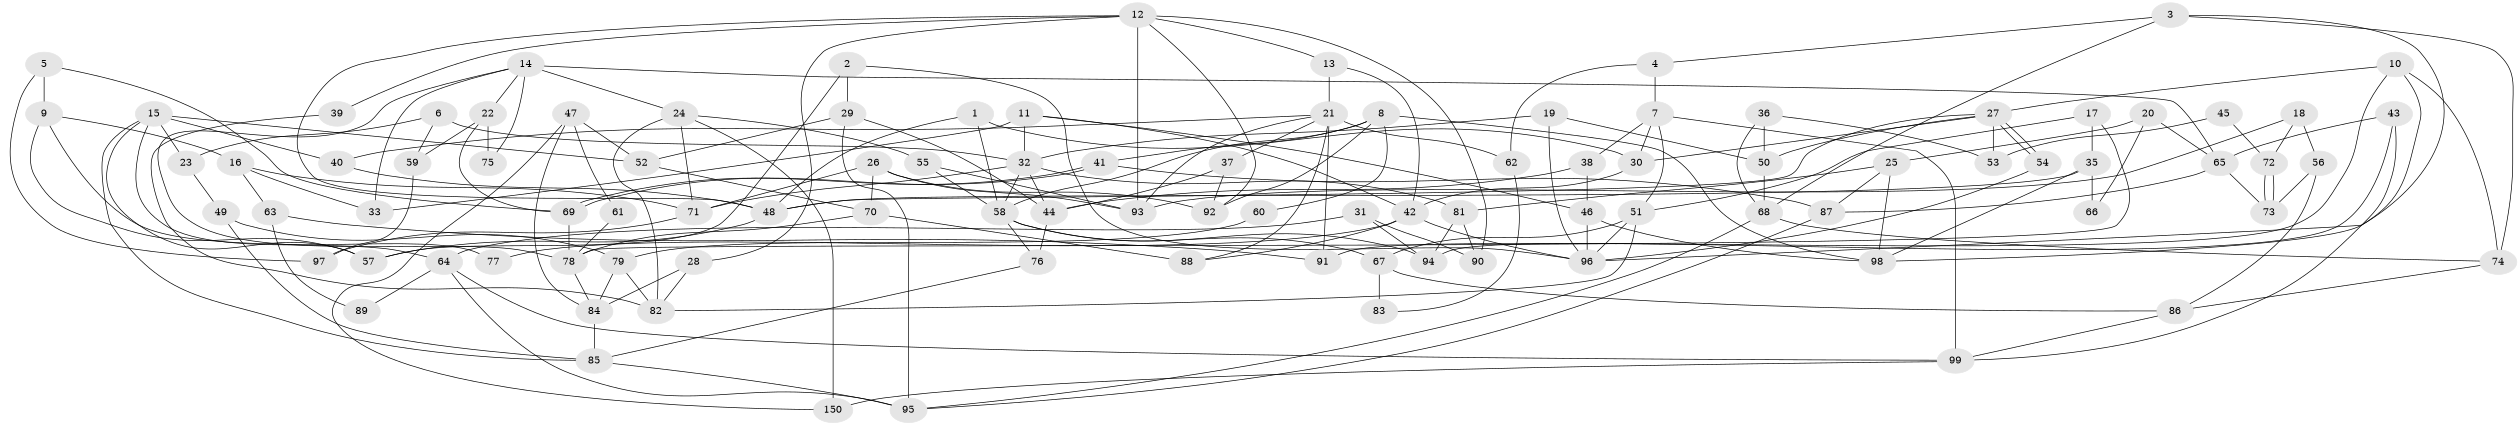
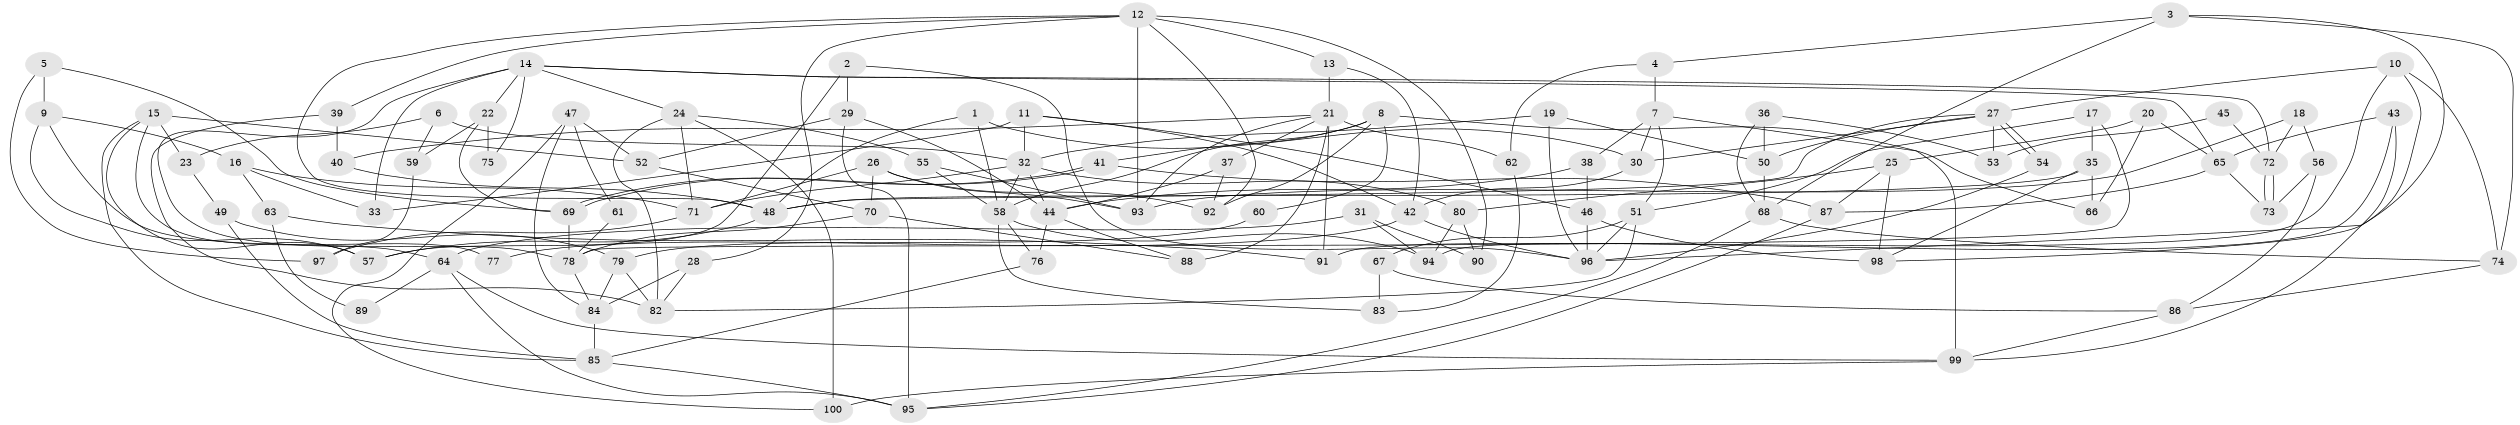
  graph {
    node [color=gray90 style=filled]
    1
    30
    48
    58
    42
    57
    94
    76
    83
    2
    29
    96
    52
    44
    95
    3
    4
    68
    74
    7
    62
    86
    38
    51
    99
    5
    9
    69
    97
    16
    64
    78
    6
    23
    32
    59
    49
    71
-   81
+   81 [label=80]
    46
    82
    67
-   100 [label=150]
+   100
    8
    41
    60
    92
    98
    87
    79
    33
    63
    89
    10
    27
    91
    50
    53
    54
    11
    77
    88
    12
    13
    28
    39
    90
    93
    21
    84
    40
    37
    14
    22
    24
    65
    72
    75
    55
    73
    15
    85
    70
    17
    35
    66
    18
    56
    19
    20
    25
    26
    31
    36
    43
    45
    47
    61
    1 -- 30
    1 -- 48
    1 -- 58
    30 -- 42
    48 -- 57
    58 -- 94
    58 -- 76
-   58 -- 67
+   58 -- 83
    42 -- 96
    42 -- 77
-   42 -- 88
+   44 -- 88
    76 -- 85
    2 -- 57
    2 -- 29
    2 -- 96
    29 -- 52
    29 -- 44
    29 -- 95
    52 -- 70
    44 -- 76
    3 -- 96
    3 -- 4
    3 -- 68
    3 -- 74
    4 -- 7
    4 -- 62
    68 -- 95
    68 -- 74
    74 -- 86
    7 -- 30
    7 -- 38
    7 -- 51
    7 -- 99
    62 -- 83
    86 -- 99
    38 -- 44
    38 -- 46
    51 -- 96
    51 -- 82
    51 -- 67
    99 -- 100
    5 -- 9
    5 -- 69
    5 -- 97
    9 -- 57
    9 -- 16
    9 -- 64
    69 -- 78
    16 -- 71
    16 -- 33
    16 -- 63
    64 -- 95
    64 -- 99
    64 -- 89
    78 -- 84
    6 -- 23
    6 -- 32
    6 -- 59
    23 -- 49
    32 -- 58
    32 -- 44
    32 -- 71
    32 -- 81
    59 -- 97
    49 -- 79
    49 -- 85
    71 -- 97
    81 -- 94
    81 -- 90
    46 -- 96
    46 -- 98
    67 -- 83
    67 -- 86
    8 -- 58
    8 -- 41
    8 -- 60
    8 -- 92
-   8 -- 98
+   8 -- 66
    41 -- 69
    41 -- 69
    41 -- 87
    60 -- 79
    87 -- 95
    79 -- 82
    79 -- 84
    63 -- 89
    63 -- 91
    10 -- 74
    10 -- 98
    10 -- 27
    10 -- 91
    27 -- 30
    27 -- 48
    27 -- 50
    27 -- 53
    27 -- 54
    27 -- 54
    50 -- 68
    54 -- 96
    11 -- 42
    11 -- 32
    11 -- 46
    11 -- 33
    12 -- 48
    12 -- 92
    12 -- 13
    12 -- 28
    12 -- 39
    12 -- 90
    12 -- 93
    13 -- 42
    13 -- 21
    28 -- 82
    28 -- 84
    39 -- 82
-   15 -- 40
+   39 -- 40
    21 -- 62
    21 -- 91
    21 -- 88
    21 -- 93
    21 -- 40
    21 -- 37
    84 -- 85
    40 -- 48
    37 -- 44
    37 -- 92
    14 -- 78
    14 -- 33
    14 -- 22
    14 -- 24
    14 -- 65
+   14 -- 72
    14 -- 75
    22 -- 69
    22 -- 59
    22 -- 75
    24 -- 71
    24 -- 82
    24 -- 100
    24 -- 55
    65 -- 87
    65 -- 73
    72 -- 73
    72 -- 73
    55 -- 58
    55 -- 93
    15 -- 57
    15 -- 52
    15 -- 23
    15 -- 77
    15 -- 85
    85 -- 95
    70 -- 78
    70 -- 88
    17 -- 51
    17 -- 78
    17 -- 35
    35 -- 48
    35 -- 98
    35 -- 66
    18 -- 93
    18 -- 72
    18 -- 56
    56 -- 86
    56 -- 73
    19 -- 96
    19 -- 32
    19 -- 50
    20 -- 65
    20 -- 66
    20 -- 25
    25 -- 81
    25 -- 98
    25 -- 87
    26 -- 71
    26 -- 92
    26 -- 93
    26 -- 70
    31 -- 94
    31 -- 64
    31 -- 90
    36 -- 68
    36 -- 50
    36 -- 53
    43 -- 94
    43 -- 99
    43 -- 65
    45 -- 53
    45 -- 72
    47 -- 52
    47 -- 100
    47 -- 84
    47 -- 61
    61 -- 78
  }
